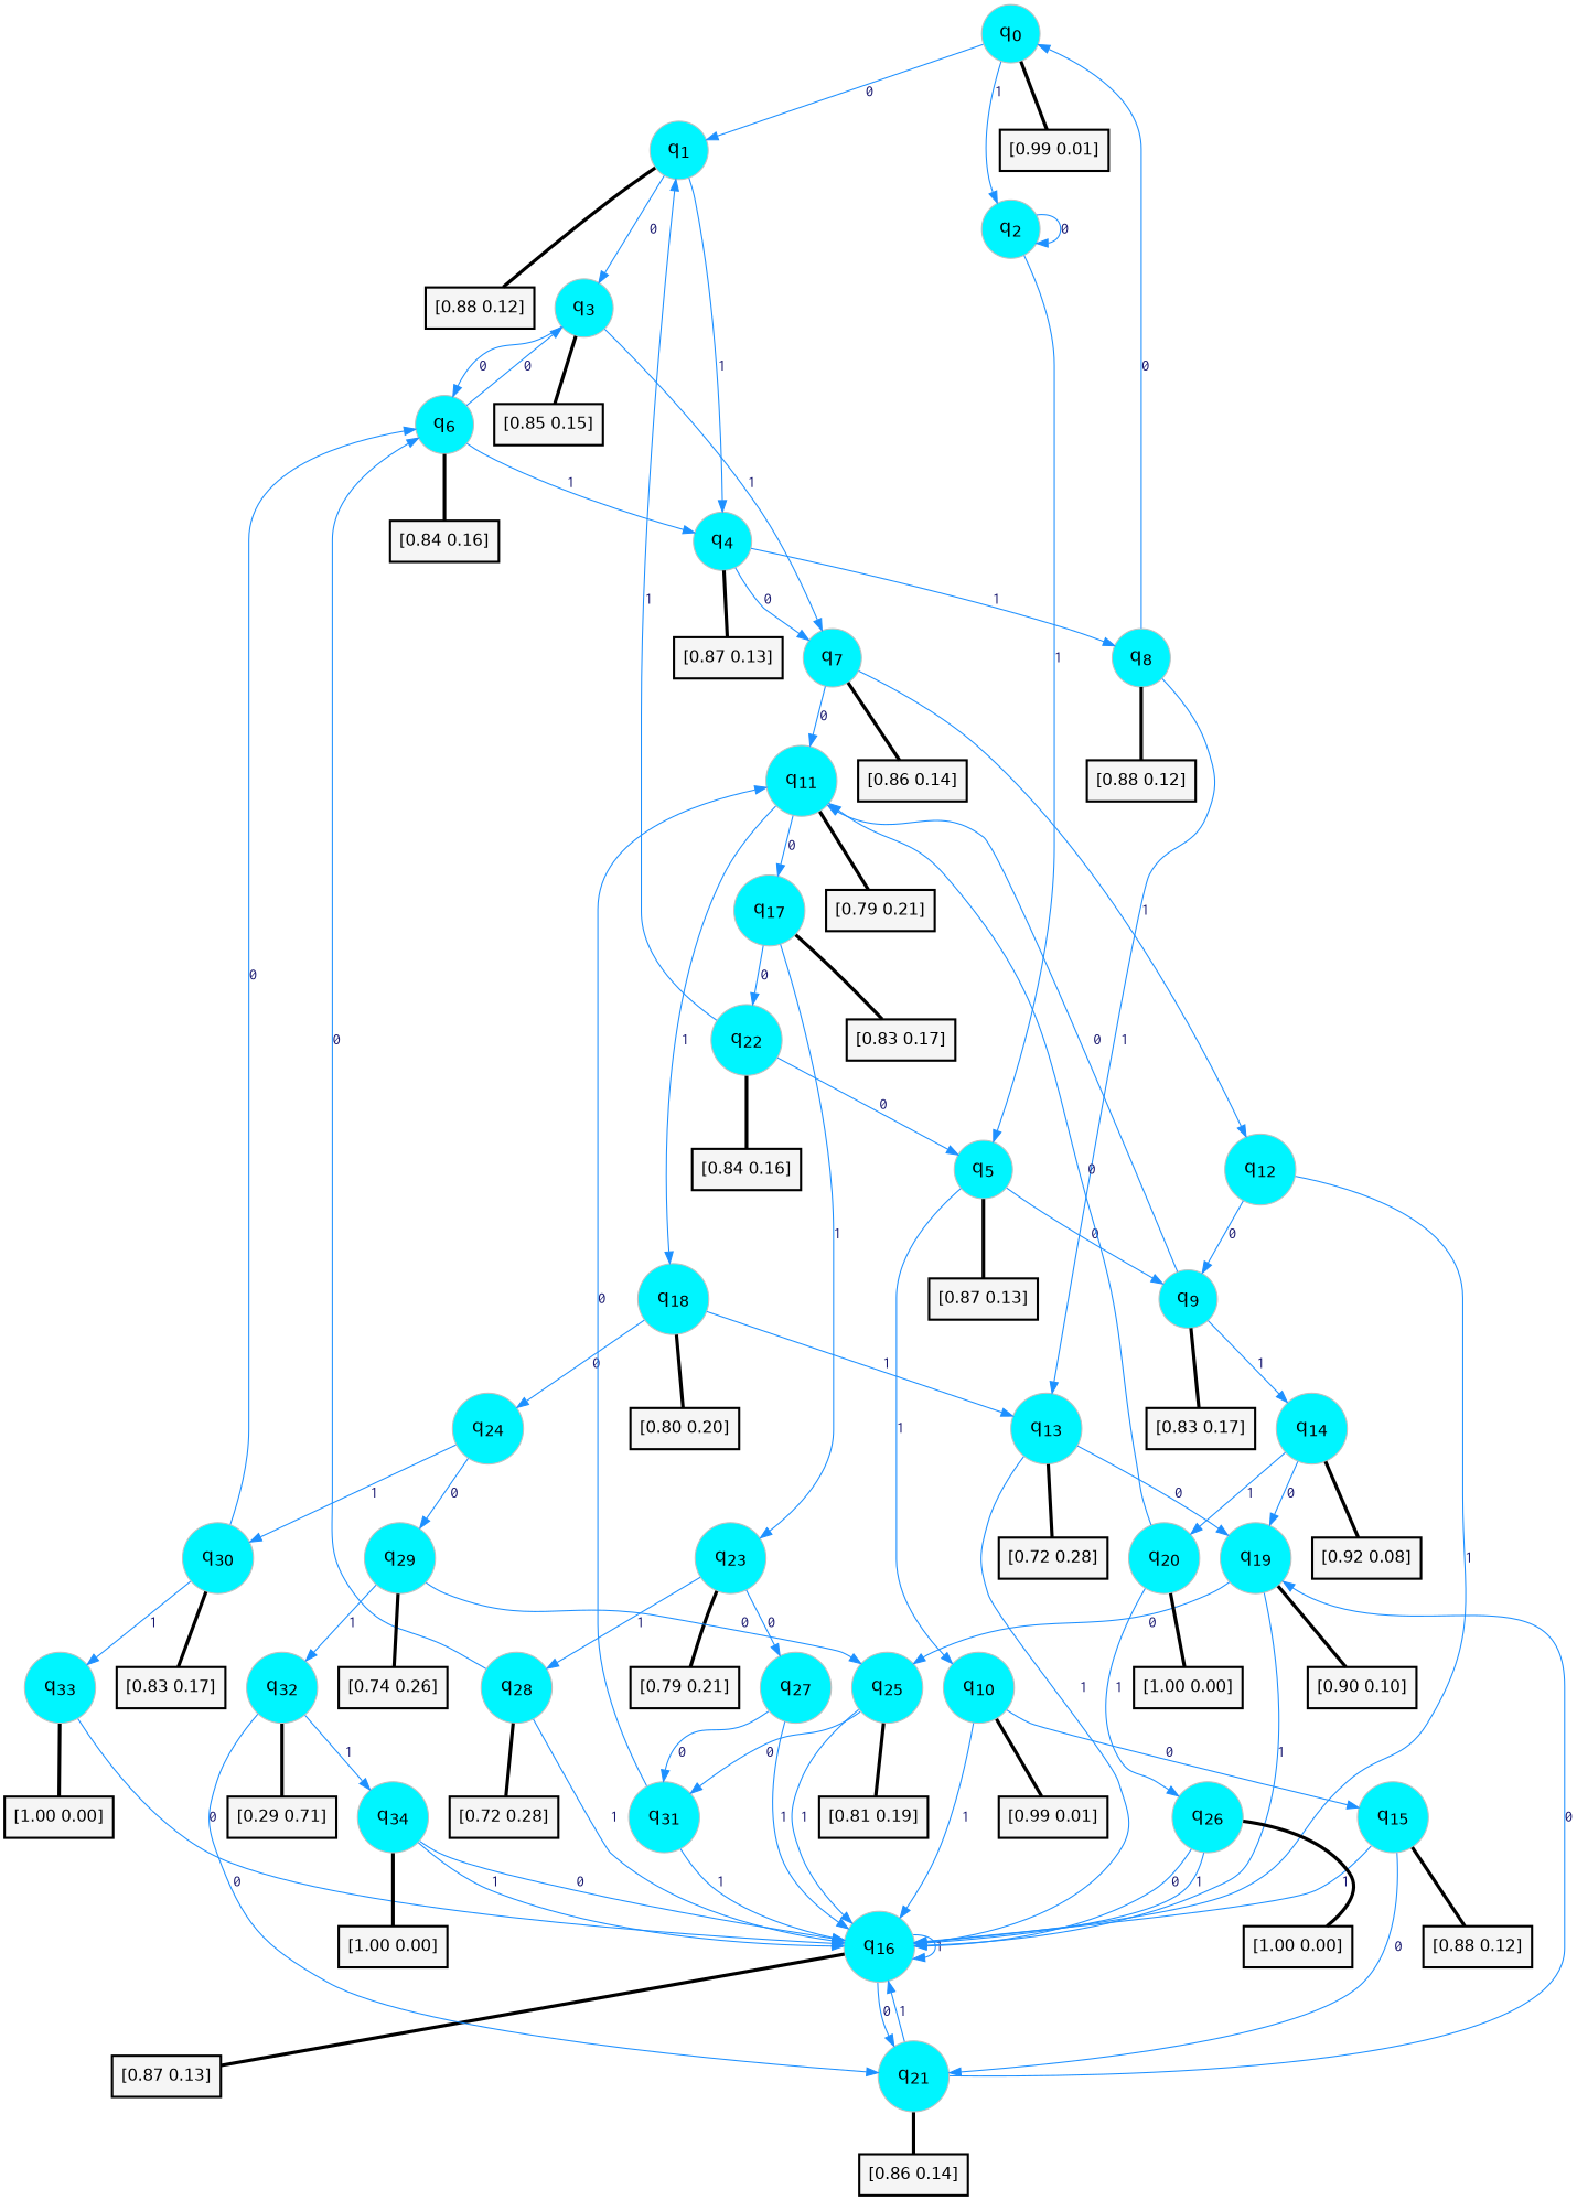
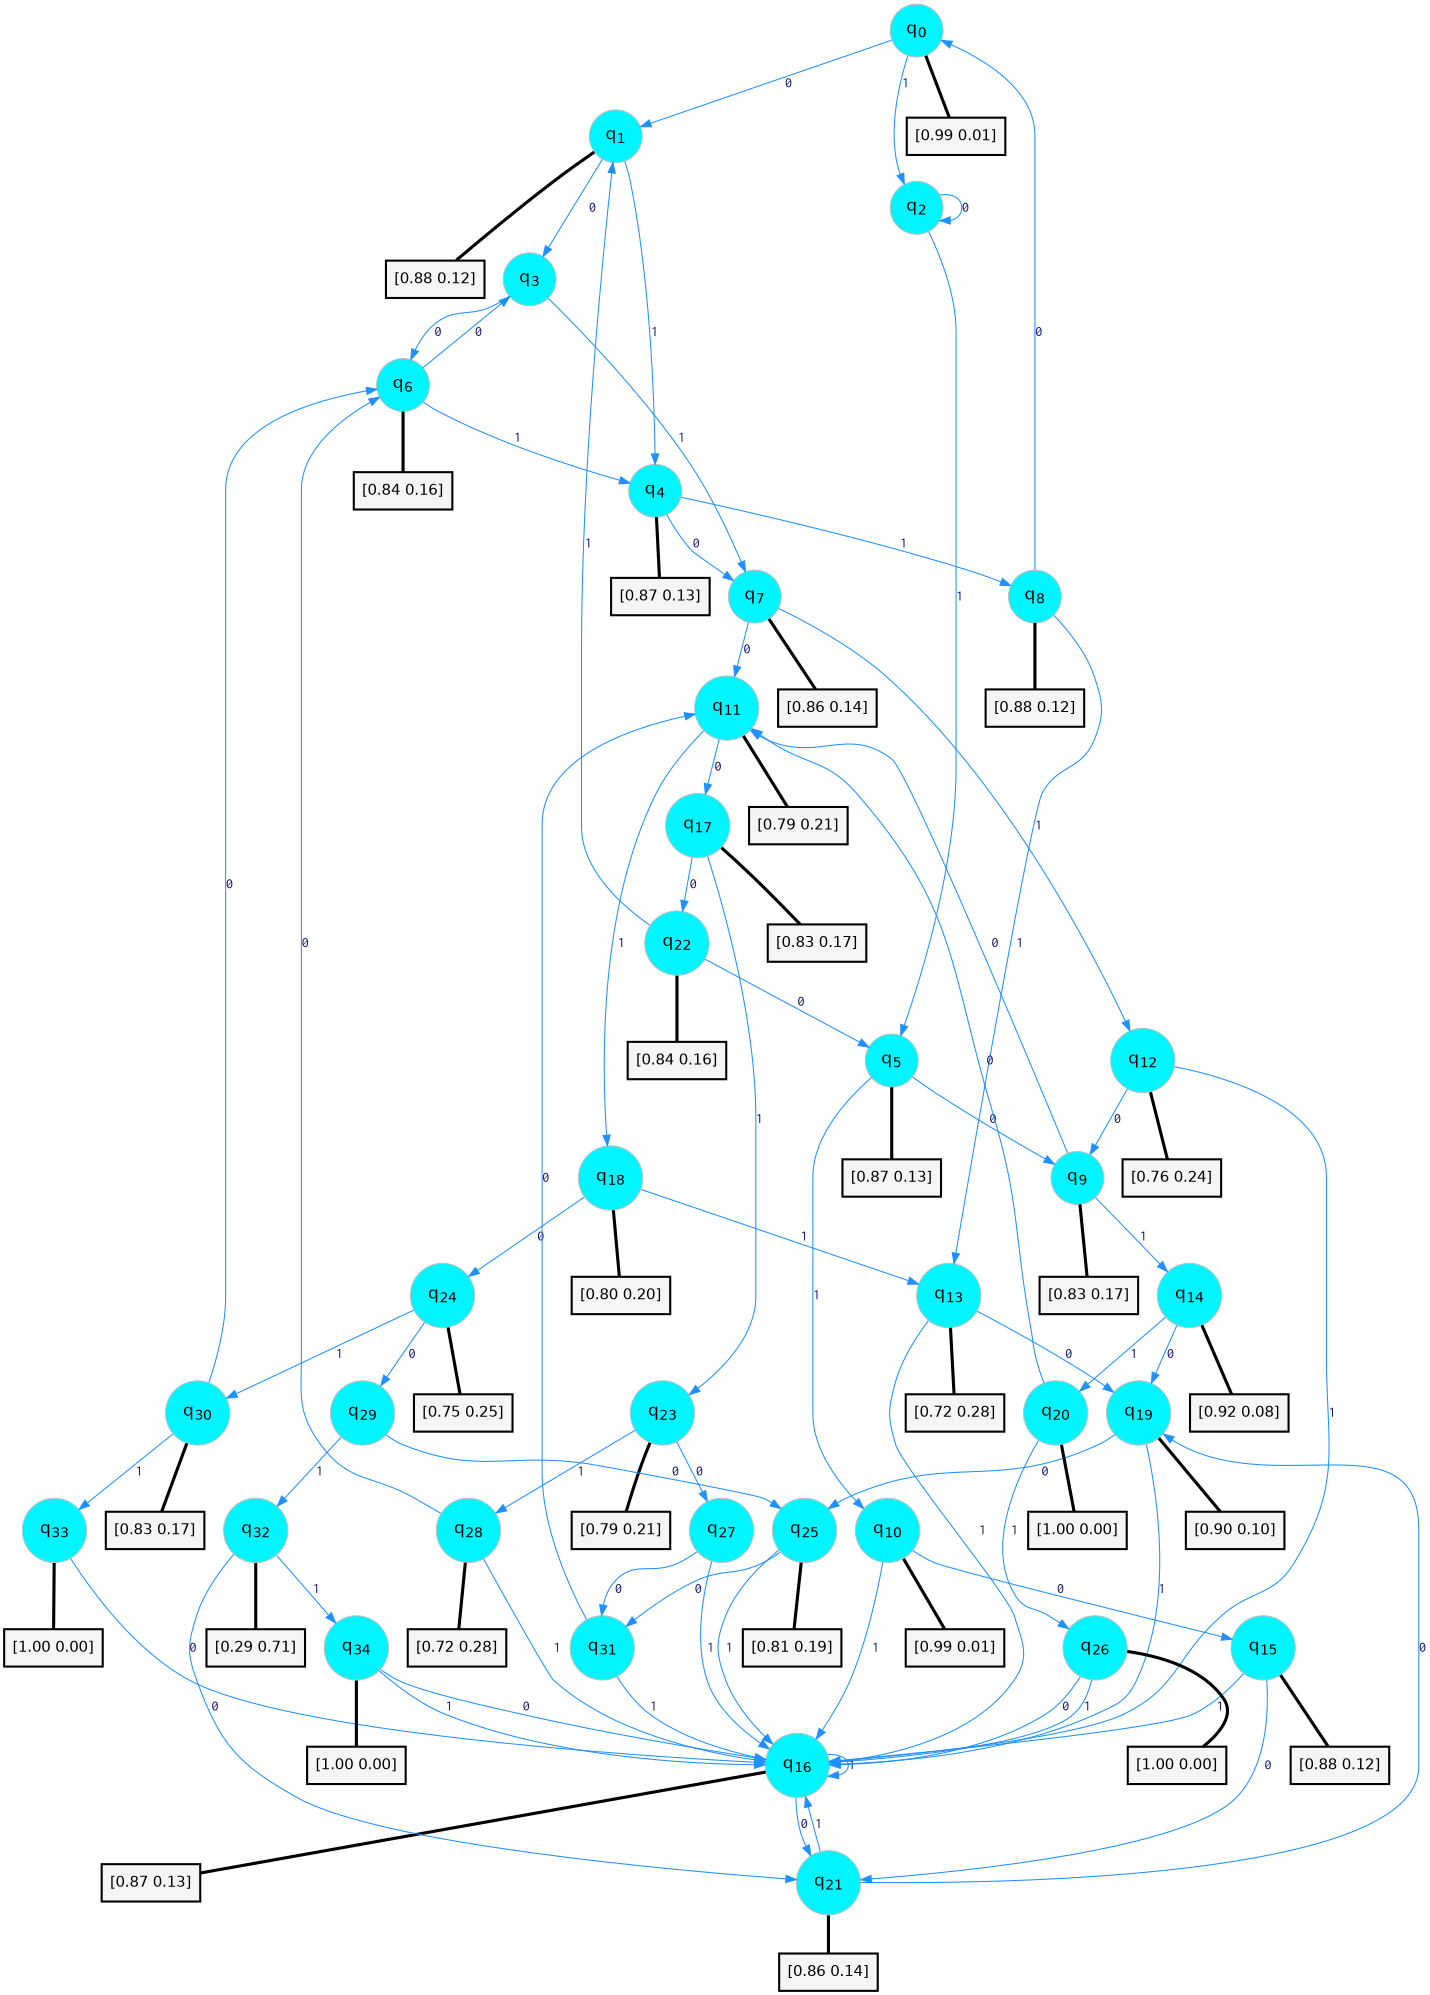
  digraph {
    rankdir=TD
    node [color=gray fillcolor=turquoise1 fontcolor=black fontname=Helvetica fontsize=16 fontweight=bold shape=circle style=filled]
    edge [arrowsize=1 color=dodgerblue1 fontcolor=midnightblue fontname=courier fontweight=bold penwidth=1 style=solid weight=20]
    n1 [label=<q<SUB>0</SUB>>]
    n2 [label=<q<SUB>1</SUB>>]
    n3 [label=<q<SUB>2</SUB>>]
    n4 [color=black fillcolor=whitesmoke fontsize=14 label="[0.99 0.01]" penwidth=2 shape=box]
    n5 [label=<q<SUB>3</SUB>>]
    n6 [label=<q<SUB>4</SUB>>]
    n7 [color=black fillcolor=whitesmoke fontsize=14 label="[0.88 0.12]" penwidth=2 shape=box]
    n8 [label=<q<SUB>5</SUB>>]
    n9 [label=<q<SUB>6</SUB>>]
    n10 [label=<q<SUB>7</SUB>>]
-   n11 [color=black fillcolor=whitesmoke fontsize=14 label="[0.85 0.15]" penwidth=2 shape=box]
    n12 [label=<q<SUB>8</SUB>>]
    n13 [color=black fillcolor=whitesmoke fontsize=14 label="[0.87 0.13]" penwidth=2 shape=box]
    n14 [label=<q<SUB>9</SUB>>]
    n15 [label=<q<SUB>10</SUB>>]
    n16 [color=black fillcolor=whitesmoke fontsize=14 label="[0.87 0.13]" penwidth=2 shape=box]
    n17 [color=black fillcolor=whitesmoke fontsize=14 label="[0.84 0.16]" penwidth=2 shape=box]
    n18 [label=<q<SUB>11</SUB>>]
    n19 [label=<q<SUB>12</SUB>>]
    n20 [color=black fillcolor=whitesmoke fontsize=14 label="[0.86 0.14]" penwidth=2 shape=box]
    n21 [label=<q<SUB>13</SUB>>]
    n22 [color=black fillcolor=whitesmoke fontsize=14 label="[0.88 0.12]" penwidth=2 shape=box]
    n23 [label=<q<SUB>14</SUB>>]
    n24 [color=black fillcolor=whitesmoke fontsize=14 label="[0.83 0.17]" penwidth=2 shape=box]
    n25 [label=<q<SUB>15</SUB>>]
    n26 [label=<q<SUB>16</SUB>>]
    n27 [color=black fillcolor=whitesmoke fontsize=14 label="[0.99 0.01]" penwidth=2 shape=box]
    n28 [label=<q<SUB>17</SUB>>]
    n29 [label=<q<SUB>18</SUB>>]
    n30 [color=black fillcolor=whitesmoke fontsize=14 label="[0.79 0.21]" penwidth=2 shape=box]
+   n31 [color=black fillcolor=whitesmoke fontsize=14 label="[0.76 0.24]" penwidth=2 shape=box]
    n32 [label=<q<SUB>19</SUB>>]
    n33 [color=black fillcolor=whitesmoke fontsize=14 label="[0.72 0.28]" penwidth=2 shape=box]
    n34 [label=<q<SUB>20</SUB>>]
    n35 [color=black fillcolor=whitesmoke fontsize=14 label="[0.92 0.08]" penwidth=2 shape=box]
    n36 [label=<q<SUB>21</SUB>>]
    n37 [color=black fillcolor=whitesmoke fontsize=14 label="[0.88 0.12]" penwidth=2 shape=box]
    n38 [color=black fillcolor=whitesmoke fontsize=14 label="[0.87 0.13]" penwidth=2 shape=box]
    n39 [label=<q<SUB>22</SUB>>]
    n40 [label=<q<SUB>23</SUB>>]
    n41 [color=black fillcolor=whitesmoke fontsize=14 label="[0.83 0.17]" penwidth=2 shape=box]
    n42 [label=<q<SUB>24</SUB>>]
    n43 [color=black fillcolor=whitesmoke fontsize=14 label="[0.80 0.20]" penwidth=2 shape=box]
    n44 [label=<q<SUB>25</SUB>>]
    n45 [color=black fillcolor=whitesmoke fontsize=14 label="[0.90 0.10]" penwidth=2 shape=box]
    n46 [label=<q<SUB>26</SUB>>]
    n47 [color=black fillcolor=whitesmoke fontsize=14 label="[1.00 0.00]" penwidth=2 shape=box]
    n48 [color=black fillcolor=whitesmoke fontsize=14 label="[0.86 0.14]" penwidth=2 shape=box]
    n49 [color=black fillcolor=whitesmoke fontsize=14 label="[0.84 0.16]" penwidth=2 shape=box]
    n50 [label=<q<SUB>27</SUB>>]
    n51 [label=<q<SUB>28</SUB>>]
    n52 [color=black fillcolor=whitesmoke fontsize=14 label="[0.79 0.21]" penwidth=2 shape=box]
    n53 [label=<q<SUB>29</SUB>>]
    n54 [label=<q<SUB>30</SUB>>]
+   n55 [color=black fillcolor=whitesmoke fontsize=14 label="[0.75 0.25]" penwidth=2 shape=box]
    n56 [label=<q<SUB>31</SUB>>]
    n57 [color=black fillcolor=whitesmoke fontsize=14 label="[0.81 0.19]" penwidth=2 shape=box]
    n58 [color=black fillcolor=whitesmoke fontsize=14 label="[1.00 0.00]" penwidth=2 shape=box]
    n59 [color=black fillcolor=whitesmoke fontsize=14 label="[0.72 0.28]" penwidth=2 shape=box]
    n60 [label=<q<SUB>32</SUB>>]
-   n61 [color=black fillcolor=whitesmoke fontsize=14 label="[0.74 0.26]" penwidth=2 shape=box]
    n62 [label=<q<SUB>33</SUB>>]
    n63 [color=black fillcolor=whitesmoke fontsize=14 label="[0.83 0.17]" penwidth=2 shape=box]
    n64 [label=<q<SUB>34</SUB>>]
    n65 [color=black fillcolor=whitesmoke fontsize=14 label="[0.29 0.71]" penwidth=2 shape=box]
    n66 [color=black fillcolor=whitesmoke fontsize=14 label="[1.00 0.00]" penwidth=2 shape=box]
    n67 [color=black fillcolor=whitesmoke fontsize=14 label="[1.00 0.00]" penwidth=2 shape=box]
    n1 -> n2 [label=0]
    n1 -> n3 [label=1]
    n1 -> n4 [arrowhead=none color=black penwidth=3]
    n2 -> n5 [label=0]
    n2 -> n6 [label=1]
    n2 -> n7 [arrowhead=none color=black penwidth=3]
    n3 -> n3 [label=0]
    n3 -> n8 [label=1]
    n5 -> n9 [label=0]
    n5 -> n10 [label=1]
-   n5 -> n11 [arrowhead=none color=black penwidth=3]
    n6 -> n10 [label=0]
    n6 -> n12 [label=1]
    n6 -> n13 [arrowhead=none color=black penwidth=3]
    n8 -> n14 [label=0]
    n8 -> n15 [label=1]
    n8 -> n16 [arrowhead=none color=black penwidth=3]
    n9 -> n5 [label=0]
    n9 -> n6 [label=1]
    n9 -> n17 [arrowhead=none color=black penwidth=3]
    n10 -> n18 [label=0]
    n10 -> n19 [label=1]
    n10 -> n20 [arrowhead=none color=black penwidth=3]
    n12 -> n1 [label=0]
    n12 -> n21 [label=1]
    n12 -> n22 [arrowhead=none color=black penwidth=3]
    n14 -> n18 [label=0]
    n14 -> n23 [label=1]
    n14 -> n24 [arrowhead=none color=black penwidth=3]
    n15 -> n25 [label=0]
    n15 -> n26 [label=1]
    n15 -> n27 [arrowhead=none color=black penwidth=3]
    n18 -> n28 [label=0]
    n18 -> n29 [label=1]
    n18 -> n30 [arrowhead=none color=black penwidth=3]
    n19 -> n14 [label=0]
    n19 -> n26 [label=1]
+   n19 -> n31 [arrowhead=none color=black penwidth=3]
    n21 -> n26 [label=1]
    n21 -> n32 [label=0]
    n21 -> n33 [arrowhead=none color=black penwidth=3]
    n23 -> n32 [label=0]
    n23 -> n34 [label=1]
    n23 -> n35 [arrowhead=none color=black penwidth=3]
    n25 -> n26 [label=1]
    n25 -> n36 [label=0]
    n25 -> n37 [arrowhead=none color=black penwidth=3]
    n26 -> n26 [label=1]
    n26 -> n36 [label=0]
    n26 -> n38 [arrowhead=none color=black penwidth=3]
    n28 -> n39 [label=0]
    n28 -> n40 [label=1]
    n28 -> n41 [arrowhead=none color=black penwidth=3]
    n29 -> n21 [label=1]
    n29 -> n42 [label=0]
    n29 -> n43 [arrowhead=none color=black penwidth=3]
    n32 -> n26 [label=1]
    n32 -> n44 [label=0]
    n32 -> n45 [arrowhead=none color=black penwidth=3]
    n34 -> n18 [label=0]
    n34 -> n46 [label=1]
    n34 -> n47 [arrowhead=none color=black penwidth=3]
    n36 -> n26 [label=1]
    n36 -> n32 [label=0]
    n36 -> n48 [arrowhead=none color=black penwidth=3]
    n39 -> n2 [label=1]
    n39 -> n8 [label=0]
    n39 -> n49 [arrowhead=none color=black penwidth=3]
    n40 -> n50 [label=0]
    n40 -> n51 [label=1]
    n40 -> n52 [arrowhead=none color=black penwidth=3]
    n42 -> n53 [label=0]
    n42 -> n54 [label=1]
+   n42 -> n55 [arrowhead=none color=black penwidth=3]
    n44 -> n26 [label=1]
    n44 -> n56 [label=0]
    n44 -> n57 [arrowhead=none color=black penwidth=3]
    n46 -> n26 [label=0]
    n46 -> n26 [label=1]
    n46 -> n58 [arrowhead=none color=black penwidth=3]
    n50 -> n26 [label=1]
    n50 -> n56 [label=0]
    n51 -> n9 [label=0]
    n51 -> n26 [label=1]
    n51 -> n59 [arrowhead=none color=black penwidth=3]
    n53 -> n44 [label=0]
    n53 -> n60 [label=1]
-   n53 -> n61 [arrowhead=none color=black penwidth=3]
    n54 -> n9 [label=0]
    n54 -> n62 [label=1]
    n54 -> n63 [arrowhead=none color=black penwidth=3]
    n56 -> n18 [label=0]
    n56 -> n26 [label=1]
    n60 -> n36 [label=0]
    n60 -> n64 [label=1]
    n60 -> n65 [arrowhead=none color=black penwidth=3]
    n62 -> n26 [label=0]
    n62 -> n66 [arrowhead=none color=black penwidth=3]
    n64 -> n26 [label=0]
    n64 -> n26 [label=1]
    n64 -> n67 [arrowhead=none color=black penwidth=3]
  }
